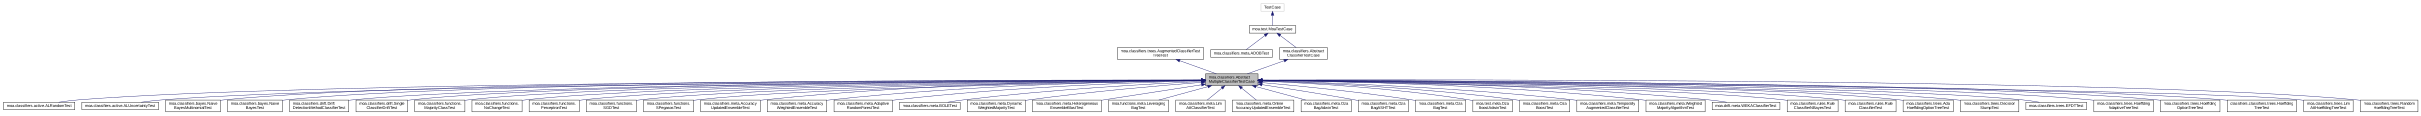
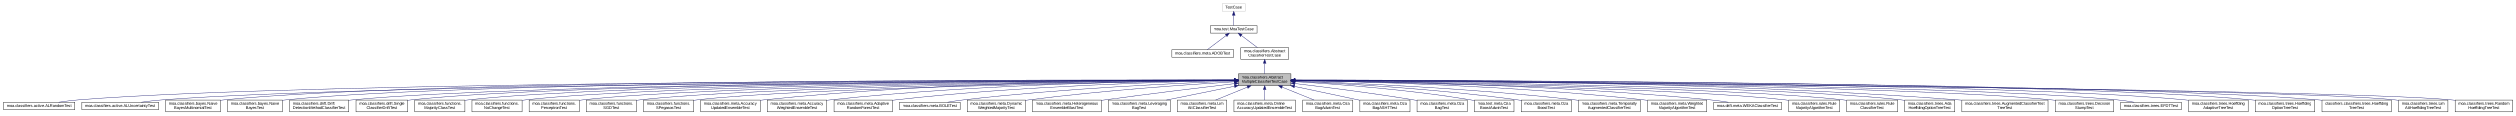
  digraph {
    fontname="Liberation Sans"
    rankdir=TB
    node [color=black fillcolor=white fontname="Liberation Sans" fontsize=10 shape=record style=filled]
    edge [color=midnightblue dir=back fontname="Liberation Sans" fontsize=10 labelfontname=Helvetica labelfontsize=10 style=solid]
    n1 [fillcolor=grey75 fontcolor=black height=0.2 label="moa.classifiers.Abstract\lMultipleClassifierTestCase" width=0.4]
    n2 [height=0.2 label="moa.classifiers.active.ALRandomTest" width=0.4]
    n3 [height=0.2 label="moa.classifiers.active.ALUncertaintyTest" width=0.4]
    n4 [height=0.2 label="moa.classifiers.bayes.Naive\lBayesMultinomialTest" width=0.4]
    n5 [height=0.2 label="moa.classifiers.bayes.Naive\lBayesTest" width=0.4]
    n6 [height=0.2 label="moa.classifiers.drift.Drift\lDetectionMethodClassifierTest" width=0.4]
    n7 [height=0.2 label="moa.classifiers.drift.Single\lClassifierDriftTest" width=0.4]
    n8 [height=0.2 label="moa.classifiers.functions.\lMajorityClassTest" width=0.4]
    n9 [height=0.2 label="moa.classifiers.functions.\lNoChangeTest" width=0.4]
    n10 [height=0.2 label="moa.classifiers.functions.\lPerceptronTest" width=0.4]
    n11 [height=0.2 label="moa.classifiers.functions.\lSGDTest" width=0.4]
    n12 [height=0.2 label="moa.classifiers.functions.\lSPegasosTest" width=0.4]
    n13 [height=0.2 label="moa.classifiers.meta.Accuracy\lUpdatedEnsembleTest" width=0.4]
    n14 [height=0.2 label="moa.classifiers.meta.Accuracy\lWeightedEnsembleTest" width=0.4]
    n15 [height=0.2 label="moa.classifiers.meta.Adaptive\lRandomForestTest" width=0.4]
    n16 [height=0.2 label="moa.classifiers.meta.BOLETest" width=0.4]
    n17 [height=0.2 label="moa.classifiers.meta.Dynamic\lWeightedMajorityTest" width=0.4]
    n18 [height=0.2 label="moa.classifiers.meta.Heterogeneous\lEnsembleBlastTest" width=0.4]
-   n19 [height=0.2 label="moa.functions.meta.Leveraging\lBagTest" width=0.4]
+   n19 [height=0.2 label="moa.classifiers.meta.Leveraging\lBagTest" width=0.4]
    n20 [height=0.2 label="moa.classifiers.meta.Lim\lAttClassifierTest" width=0.4]
    n21 [height=0.2 label="moa.classifiers.meta.Online\lAccuracyUpdatedEnsembleTest" width=0.4]
    n22 [height=0.2 label="moa.classifiers.meta.Oza\lBagAdwinTest" width=0.4]
    n23 [height=0.2 label="moa.classifiers.meta.Oza\lBagASHTTest" width=0.4]
    n24 [height=0.2 label="moa.classifiers.meta.Oza\lBagTest" width=0.4]
    n25 [height=0.2 label="moa.test.meta.Oza\lBoostAdwinTest" width=0.4]
    n26 [height=0.2 label="moa.classifiers.meta.Oza\lBoostTest" width=0.4]
    n27 [height=0.2 label="moa.classifiers.meta.Temporally\lAugmentedClassifierTest" width=0.4]
    n28 [height=0.2 label="moa.classifiers.meta.Weighted\lMajorityAlgorithmTest" width=0.4]
    n29 [height=0.2 label="moa.drift.meta.WEKAClassifierTest" width=0.4]
-   n30 [height=0.2 label="moa.classifiers.rules.Rule\lClassifierNBayesTest" width=0.4]
+   n30 [height=0.2 label="moa.classifiers.rules.Rule\lMajorityAlgorithmTest" width=0.4]
    n31 [height=0.2 label="moa.classifiers.rules.Rule\lClassifierTest" width=0.4]
    n32 [height=0.2 label="moa.classifiers.trees.Ada\lHoeffdingOptionTreeTest" width=0.4]
    n33 [height=0.2 label="moa.classifiers.trees.AugmentedClassifierTest\lTreeTest" width=0.4]
    n34 [height=0.2 label="moa.classifiers.trees.Decision\lStumpTest" width=0.4]
    n35 [height=0.2 label="moa.classifiers.trees.EFDTTest" width=0.4]
    n36 [height=0.2 label="moa.classifiers.trees.Hoeffding\lAdaptiveTreeTest" width=0.4]
    n37 [height=0.2 label="moa.classifiers.trees.Hoeffding\lOptionTreeTest" width=0.4]
    n38 [height=0.2 label="classifiers.classifiers.trees.Hoeffding\lTreeTest" width=0.4]
    n39 [height=0.2 label="moa.classifiers.trees.Lim\lAttHoeffdingTreeTest" width=0.4]
    n40 [height=0.2 label="moa.classifiers.trees.Random\lHoeffdingTreeTest" width=0.4]
    n41 [height=0.2 label="moa.classifiers.meta.ADOBTest" width=0.4]
    n42 [height=0.2 label="moa.classifiers.Abstract\lClassifierTestCase" width=0.4]
    n43 [height=0.2 label="moa.test.MoaTestCase" width=0.4]
    n44 [color=grey75 height=0.2 label=TestCase width=0.4]
    n1 -> n2
    n1 -> n3
    n1 -> n4
    n1 -> n5
    n1 -> n6
    n1 -> n7
    n1 -> n8
    n1 -> n9
    n1 -> n10
    n1 -> n11
    n1 -> n12
    n1 -> n13
    n1 -> n14
    n1 -> n15
    n1 -> n16
    n1 -> n17
    n1 -> n18
    n1 -> n19
    n1 -> n20
    n1 -> n21
    n1 -> n22
    n1 -> n23
    n1 -> n24
    n1 -> n25
    n1 -> n26
    n1 -> n27
    n1 -> n28
    n1 -> n29
    n1 -> n30
    n1 -> n31
    n1 -> n32
-   n33 -> n1
+   n1 -> n33
    n1 -> n34
    n1 -> n35
    n1 -> n36
    n1 -> n37
    n1 -> n38
    n1 -> n39
    n1 -> n40
    n42 -> n1
    n43 -> n41
    n43 -> n42
    n44 -> n43
  }
